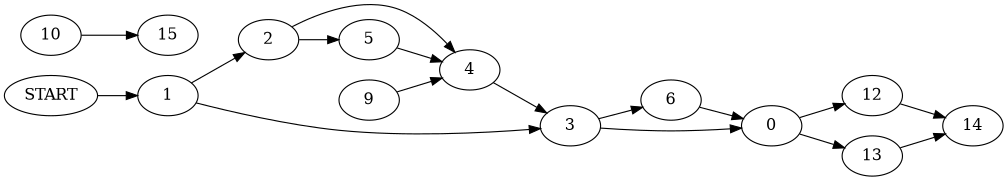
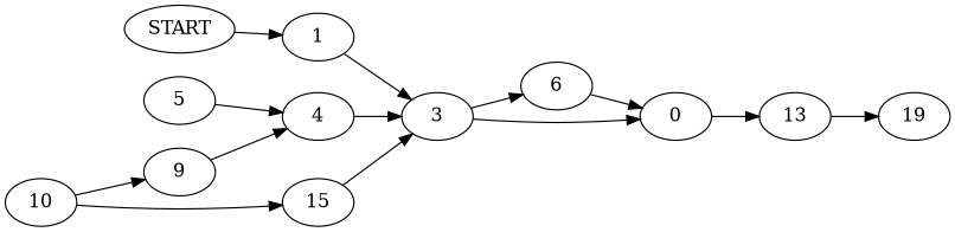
  digraph {
    rankdir=LR
    n1 [label=START]
    1
-   2
    3
    4
    5
    6
    n8 [label=0]
-   12
    13
-   14
+   14 [label=19]
    9
    10
    n14 [label=15]
    n1 -> 1
-   1 -> 2
    1 -> 3
-   2 -> 4
-   2 -> 5
    3 -> 6
    3 -> n8
    4 -> 3
    5 -> 4
    6 -> n8
-   n8 -> 12
    n8 -> 13
-   12 -> 14
    13 -> 14
    9 -> 4
+   10 -> 9
    10 -> n14
+   n14 -> 3
  }
